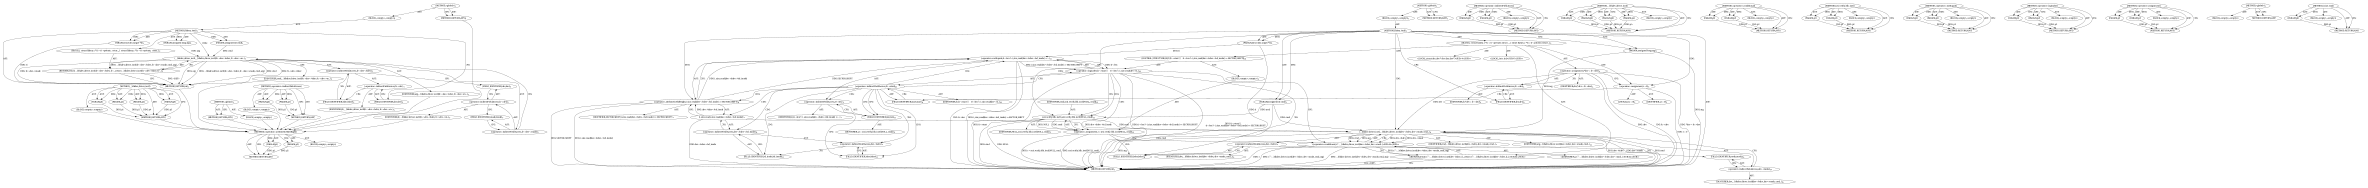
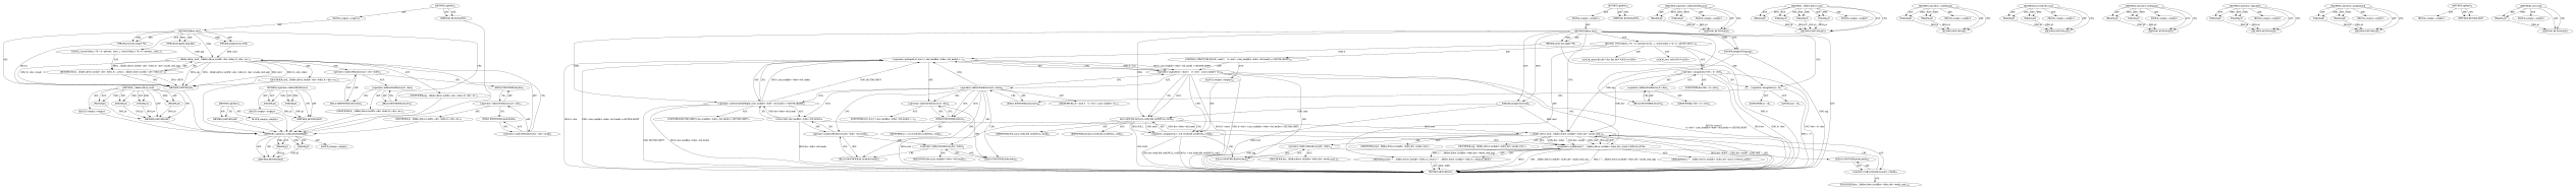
  digraph {
    fontname=Merriweather
    node [fontname=Merriweather]
    edge [fontname=Merriweather]
    n1 [label=<(METHOD,&lt;global&gt;)<SUB>1</SUB>>]
    n2 [label=<(BLOCK,&lt;empty&gt;,&lt;empty&gt;)<SUB>1</SUB>>]
    n3 [label=<(METHOD_RETURN,ANY)<SUB>1</SUB>>]
    n4 [label=<(METHOD,flakey_ioctl)<SUB>1</SUB>>]
    n5 [label=<(METHOD,&lt;operator&gt;.arithmeticShiftRight)>]
    n6 [label=<(PARAM,struct dm_target *ti)<SUB>1</SUB>>]
    n7 [label=<(PARAM,unsigned int cmd)<SUB>1</SUB>>]
    n8 [label=<(PARAM,unsigned long arg)<SUB>1</SUB>>]
    n9 [label=<(BLOCK,{  	struct flakey_c *fc = ti-&gt;private;   	retur...,{  	struct flakey_c *fc = ti-&gt;private;   	retur...)<SUB>2</SUB>>]
    n10 [label=<(__blkdev_driver_ioctl,__blkdev_driver_ioctl(fc-&gt;dev-&gt;bdev, fc-&gt;dev-&gt;m...)<SUB>5</SUB>>]
    n11 [label=<(FIELD_IDENTIFIER,dev,dev)<SUB>5</SUB>>]
    n12 [label=<(METHOD_RETURN,int)<SUB>1</SUB>>]
    n13 [label=<(RETURN,return __blkdev_driver_ioctl(fc-&gt;dev-&gt;bdev, fc-...,return __blkdev_driver_ioctl(fc-&gt;dev-&gt;bdev, fc-...)<SUB>5</SUB>>]
    n14 [label=<(&lt;operator&gt;.indirectFieldAccess,fc-&gt;dev-&gt;bdev)<SUB>5</SUB>>]
    n15 [label=<(&lt;operator&gt;.indirectFieldAccess,fc-&gt;dev-&gt;mode)<SUB>5</SUB>>]
    n16 [label=<(IDENTIFIER,cmd,__blkdev_driver_ioctl(fc-&gt;dev-&gt;bdev, fc-&gt;dev-&gt;m...)<SUB>5</SUB>>]
    n17 [label=<(IDENTIFIER,arg,__blkdev_driver_ioctl(fc-&gt;dev-&gt;bdev, fc-&gt;dev-&gt;m...)<SUB>5</SUB>>]
    n18 [label=<(&lt;operator&gt;.indirectFieldAccess,fc-&gt;dev)<SUB>5</SUB>>]
    n19 [label=<(FIELD_IDENTIFIER,bdev,bdev)<SUB>5</SUB>>]
    n20 [label=<(FIELD_IDENTIFIER,dev,dev)<SUB>5</SUB>>]
    n21 [label=<(&lt;operator&gt;.indirectFieldAccess,fc-&gt;dev)<SUB>5</SUB>>]
    n22 [label=<(FIELD_IDENTIFIER,mode,mode)<SUB>5</SUB>>]
    n23 [label=<(IDENTIFIER,fc,__blkdev_driver_ioctl(fc-&gt;dev-&gt;bdev, fc-&gt;dev-&gt;m...)<SUB>5</SUB>>]
    n24 [label=<(PARAM,p1)>]
    n25 [label=<(PARAM,p2)>]
    n26 [label=<(BLOCK,&lt;empty&gt;,&lt;empty&gt;)>]
    n27 [label=<(METHOD_RETURN,ANY)>]
    n28 [label=<(IDENTIFIER,fc,__blkdev_driver_ioctl(fc-&gt;dev-&gt;bdev, fc-&gt;dev-&gt;m...)<SUB>5</SUB>>]
    n29 [label=<(METHOD,&lt;operator&gt;.indirectFieldAccess)>]
    n30 [label=<(PARAM,p1)>]
    n31 [label=<(PARAM,p2)>]
    n32 [label=<(BLOCK,&lt;empty&gt;,&lt;empty&gt;)>]
    n33 [label=<(METHOD_RETURN,ANY)>]
    n34 [label=<(METHOD,__blkdev_driver_ioctl)>]
    n35 [label=<(PARAM,p1)>]
    n36 [label=<(PARAM,p2)>]
    n37 [label=<(PARAM,p3)>]
    n38 [label=<(PARAM,p4)>]
    n39 [label=<(BLOCK,&lt;empty&gt;,&lt;empty&gt;)>]
    n40 [label=<(METHOD_RETURN,ANY)>]
    n41 [label=<(METHOD,&lt;global&gt;)<SUB>1</SUB>>]
    n42 [label=<(BLOCK,&lt;empty&gt;,&lt;empty&gt;)>]
    n43 [label=<(METHOD_RETURN,ANY)>]
    n44 [label=<(METHOD,&lt;global&gt;)<SUB>1</SUB>>]
    n45 [label=<(BLOCK,&lt;empty&gt;,&lt;empty&gt;)<SUB>1</SUB>>]
    n46 [label=<(METHOD_RETURN,ANY)<SUB>1</SUB>>]
    n47 [label=<(METHOD,flakey_ioctl)<SUB>1</SUB>>]
    n48 [label=<(PARAM,struct dm_target *ti)<SUB>1</SUB>>]
    n49 [label=<(PARAM,unsigned int cmd)<SUB>1</SUB>>]
    n50 [label=<(PARAM,unsigned long arg)<SUB>1</SUB>>]
    n51 [label=<(BLOCK,{  	struct flakey_c *fc = ti-&gt;private; 	struct ...,{  	struct flakey_c *fc = ti-&gt;private; 	struct ...)<SUB>2</SUB>>]
    n52 [label=<(FIELD_IDENTIFIER,dev,dev)<SUB>4</SUB>>]
    n53 [label=<(&lt;operator&gt;.assignment,r = 0)<SUB>5</SUB>>]
    n54 [label=<(&lt;operator&gt;.arithmeticShiftRight,i_size_read(dev-&gt;bdev-&gt;bd_inode) &gt;&gt; SECTOR_SHIFT)<SUB>11</SUB>>]
    n55 [label=<(scsi_verify_blk_ioctl,scsi_verify_blk_ioctl(NULL, cmd))<SUB>12</SUB>>]
    n56 [label=<(__blkdev_driver_ioctl,__blkdev_driver_ioctl(dev-&gt;bdev, dev-&gt;mode, cmd...)<SUB>14</SUB>>]
    n57 [label=<(METHOD_RETURN,int)<SUB>1</SUB>>]
    n58 [label=<(&lt;operator&gt;.notEquals,ti-&gt;len != i_size_read(dev-&gt;bdev-&gt;bd_inode) &gt;&gt; ...)<SUB>11</SUB>>]
    n59 [label="<(LOCAL,struct dm_dev* dev: dm_dev*)<SUB>4</SUB>>"]
    n60 [label=<(&lt;operator&gt;.assignment,*dev = fc-&gt;dev)<SUB>4</SUB>>]
    n61 [label="<(LOCAL,int r: int)<SUB>5</SUB>>"]
    n62 [label=<(CONTROL_STRUCTURE,IF,if (fc-&gt;start || 	    ti-&gt;len != i_size_read(dev-&gt;bdev-&gt;bd_inode) &gt;&gt; SECTOR_SHIFT))<SUB>10</SUB>>]
    n63 [label="<(RETURN,return r ? : __blkdev_driver_ioctl(dev-&gt;bdev, d...,return r ? : __blkdev_driver_ioctl(dev-&gt;bdev, d...)<SUB>14</SUB>>"]
    n64 [label=<(&lt;operator&gt;.indirectFieldAccess,fc-&gt;dev)<SUB>4</SUB>>]
    n65 [label=<(IDENTIFIER,r,r = 0)<SUB>5</SUB>>]
    n66 [label=<(LITERAL,0,r = 0)<SUB>5</SUB>>]
    n67 [label=<(FIELD_IDENTIFIER,start,start)<SUB>10</SUB>>]
    n68 [label=<(i_size_read,i_size_read(dev-&gt;bdev-&gt;bd_inode))<SUB>11</SUB>>]
    n69 [label=<(IDENTIFIER,SECTOR_SHIFT,i_size_read(dev-&gt;bdev-&gt;bd_inode) &gt;&gt; SECTOR_SHIFT)<SUB>11</SUB>>]
    n70 [label=<(&lt;operator&gt;.assignment,r = scsi_verify_blk_ioctl(NULL, cmd))<SUB>12</SUB>>]
    n71 [label=<(IDENTIFIER,NULL,scsi_verify_blk_ioctl(NULL, cmd))<SUB>12</SUB>>]
    n72 [label=<(IDENTIFIER,cmd,scsi_verify_blk_ioctl(NULL, cmd))<SUB>12</SUB>>]
    n73 [label="<(&lt;operator&gt;.conditional,r ? : __blkdev_driver_ioctl(dev-&gt;bdev, dev-&gt;mod...)<SUB>14</SUB>>"]
    n74 [label=<(&lt;operator&gt;.indirectFieldAccess,dev-&gt;bdev)<SUB>14</SUB>>]
    n75 [label=<(&lt;operator&gt;.indirectFieldAccess,dev-&gt;mode)<SUB>14</SUB>>]
    n76 [label=<(IDENTIFIER,cmd,__blkdev_driver_ioctl(dev-&gt;bdev, dev-&gt;mode, cmd...)<SUB>14</SUB>>]
    n77 [label=<(IDENTIFIER,arg,__blkdev_driver_ioctl(dev-&gt;bdev, dev-&gt;mode, cmd...)<SUB>14</SUB>>]
    n78 [label=<(&lt;operator&gt;.logicalOr,fc-&gt;start || 	    ti-&gt;len != i_size_read(dev-&gt;b...)<SUB>10</SUB>>]
    n79 [label=<(&lt;operator&gt;.indirectFieldAccess,ti-&gt;len)<SUB>11</SUB>>]
    n80 [label=<(IDENTIFIER,dev,*dev = fc-&gt;dev)<SUB>4</SUB>>]
    n81 [label=<(BLOCK,&lt;empty&gt;,&lt;empty&gt;)<SUB>12</SUB>>]
    n82 [label=<(IDENTIFIER,fc,*dev = fc-&gt;dev)<SUB>4</SUB>>]
    n83 [label=<(&lt;operator&gt;.indirectFieldAccess,fc-&gt;start)<SUB>10</SUB>>]
    n84 [label=<(FIELD_IDENTIFIER,bdev,bdev)<SUB>14</SUB>>]
    n85 [label=<(IDENTIFIER,fc,fc-&gt;start || 	    ti-&gt;len != i_size_read(dev-&gt;b...)<SUB>10</SUB>>]
    n86 [label=<(FIELD_IDENTIFIER,len,len)<SUB>11</SUB>>]
    n87 [label=<(&lt;operator&gt;.indirectFieldAccess,dev-&gt;bdev-&gt;bd_inode)<SUB>11</SUB>>]
    n88 [label=<(&lt;operator&gt;.indirectFieldAccess,dev-&gt;bdev)<SUB>11</SUB>>]
    n89 [label=<(FIELD_IDENTIFIER,bdev,bdev)<SUB>11</SUB>>]
    n90 [label=<(FIELD_IDENTIFIER,bd_inode,bd_inode)<SUB>11</SUB>>]
    n91 [label="<(IDENTIFIER,r,r ? : __blkdev_driver_ioctl(dev-&gt;bdev, dev-&gt;mod...)<SUB>14</SUB>>"]
    n92 [label=<(IDENTIFIER,ti,ti-&gt;len != i_size_read(dev-&gt;bdev-&gt;bd_inode) &gt;&gt; ...)<SUB>11</SUB>>]
    n93 [label=<(IDENTIFIER,r,r = scsi_verify_blk_ioctl(NULL, cmd))<SUB>12</SUB>>]
+   n94 [label=<(IDENTIFIER,dev,i_size_read(dev-&gt;bdev-&gt;bd_inode))<SUB>11</SUB>>]
    n95 [label=<(IDENTIFIER,dev,__blkdev_driver_ioctl(dev-&gt;bdev, dev-&gt;mode, cmd...)<SUB>14</SUB>>]
    n96 [label=<(FIELD_IDENTIFIER,mode,mode)<SUB>14</SUB>>]
    n97 [label=<(IDENTIFIER,dev,__blkdev_driver_ioctl(dev-&gt;bdev, dev-&gt;mode, cmd...)<SUB>14</SUB>>]
    n98 [label=<(METHOD,&lt;operator&gt;.indirectFieldAccess)>]
    n99 [label=<(PARAM,p1)>]
    n100 [label=<(PARAM,p2)>]
    n101 [label=<(BLOCK,&lt;empty&gt;,&lt;empty&gt;)>]
    n102 [label=<(METHOD_RETURN,ANY)>]
    n103 [label=<(METHOD,__blkdev_driver_ioctl)>]
    n104 [label=<(PARAM,p1)>]
    n105 [label=<(PARAM,p2)>]
    n106 [label=<(PARAM,p3)>]
    n107 [label=<(PARAM,p4)>]
    n108 [label=<(BLOCK,&lt;empty&gt;,&lt;empty&gt;)>]
    n109 [label=<(METHOD_RETURN,ANY)>]
    n110 [label=<(METHOD,&lt;operator&gt;.conditional)>]
    n111 [label=<(PARAM,p1)>]
    n112 [label=<(PARAM,p2)>]
    n113 [label=<(BLOCK,&lt;empty&gt;,&lt;empty&gt;)>]
    n114 [label=<(METHOD_RETURN,ANY)>]
    n115 [label=<(METHOD,scsi_verify_blk_ioctl)>]
    n116 [label=<(PARAM,p1)>]
    n117 [label=<(PARAM,p2)>]
    n118 [label=<(BLOCK,&lt;empty&gt;,&lt;empty&gt;)>]
    n119 [label=<(METHOD_RETURN,ANY)>]
    n120 [label=<(METHOD,&lt;operator&gt;.notEquals)>]
    n121 [label=<(PARAM,p1)>]
    n122 [label=<(PARAM,p2)>]
    n123 [label=<(BLOCK,&lt;empty&gt;,&lt;empty&gt;)>]
    n124 [label=<(METHOD_RETURN,ANY)>]
    n125 [label=<(METHOD,&lt;operator&gt;.logicalOr)>]
    n126 [label=<(PARAM,p1)>]
    n127 [label=<(PARAM,p2)>]
    n128 [label=<(BLOCK,&lt;empty&gt;,&lt;empty&gt;)>]
    n129 [label=<(METHOD_RETURN,ANY)>]
    n130 [label=<(METHOD,&lt;operator&gt;.assignment)>]
    n131 [label=<(PARAM,p1)>]
    n132 [label=<(PARAM,p2)>]
    n133 [label=<(BLOCK,&lt;empty&gt;,&lt;empty&gt;)>]
    n134 [label=<(METHOD_RETURN,ANY)>]
    n135 [label=<(METHOD,&lt;global&gt;)<SUB>1</SUB>>]
    n136 [label=<(BLOCK,&lt;empty&gt;,&lt;empty&gt;)>]
    n137 [label=<(METHOD_RETURN,ANY)>]
    n138 [label=<(METHOD,i_size_read)>]
    n139 [label=<(PARAM,p1)>]
    n140 [label=<(BLOCK,&lt;empty&gt;,&lt;empty&gt;)>]
    n141 [label=<(METHOD_RETURN,ANY)>]
    n1 -> n2 [label="AST: "]
    n1 -> n3 [label="AST: "]
    n1 -> n3 [label="CFG: "]
    n2 -> n4 [label="AST: "]
    n3 -> n5
    n4 -> n6 [label="AST: "]
    n4 -> n6 [label="DDG: "]
    n4 -> n7 [label="AST: "]
    n4 -> n7 [label="DDG: "]
    n4 -> n8 [label="AST: "]
    n4 -> n8 [label="DDG: "]
    n4 -> n9 [label="AST: "]
    n4 -> n10 [label="DDG: "]
    n4 -> n11 [label="CFG: "]
    n4 -> n12 [label="AST: "]
    n5 -> n24 [label="AST: "]
    n5 -> n24 [label="DDG: "]
    n5 -> n25 [label="AST: "]
    n5 -> n25 [label="DDG: "]
    n5 -> n26 [label="AST: "]
    n5 -> n27 [label="AST: "]
    n5 -> n27 [label="CFG: "]
    n6 -> n12 [label="DDG: ti"]
    n7 -> n10 [label="DDG: cmd"]
    n8 -> n10 [label="DDG: arg"]
    n9 -> n13 [label="AST: "]
    n10 -> n12 [label="DDG: fc-&gt;dev-&gt;bdev"]
    n10 -> n12 [label="DDG: fc-&gt;dev-&gt;mode"]
    n10 -> n12 [label="DDG: cmd"]
    n10 -> n12 [label="DDG: arg"]
    n10 -> n12 [label="DDG: __blkdev_driver_ioctl(fc-&gt;dev-&gt;bdev, fc-&gt;dev-&gt;mode, cmd, arg)"]
    n10 -> n13 [label="CFG: "]
    n10 -> n13 [label="DDG: __blkdev_driver_ioctl(fc-&gt;dev-&gt;bdev, fc-&gt;dev-&gt;mode, cmd, arg)"]
    n10 -> n14 [label="AST: "]
    n10 -> n15 [label="AST: "]
    n10 -> n16 [label="AST: "]
    n10 -> n17 [label="AST: "]
    n11 -> n18 [label="CFG: "]
    n12 -> n5
    n13 -> n10 [label="AST: "]
    n13 -> n12 [label="CFG: "]
    n13 -> n12 [label="DDG: &lt;RET&gt;"]
    n14 -> n18 [label="AST: "]
    n14 -> n19 [label="AST: "]
    n14 -> n20 [label="CFG: "]
    n15 -> n10 [label="CFG: "]
    n15 -> n21 [label="AST: "]
    n15 -> n22 [label="AST: "]
    n16 -> n5
    n17 -> n5
    n18 -> n11 [label="AST: "]
    n18 -> n19 [label="CFG: "]
    n18 -> n23 [label="AST: "]
    n19 -> n14 [label="CFG: "]
    n20 -> n21 [label="CFG: "]
    n21 -> n20 [label="AST: "]
    n21 -> n22 [label="CFG: "]
    n21 -> n28 [label="AST: "]
    n22 -> n15 [label="CFG: "]
    n23 -> n5
    n24 -> n27 [label="DDG: p1"]
    n25 -> n27 [label="DDG: p2"]
    n28 -> n5
    n29 -> n30 [label="AST: "]
    n29 -> n30 [label="DDG: "]
    n29 -> n31 [label="AST: "]
    n29 -> n31 [label="DDG: "]
    n29 -> n32 [label="AST: "]
    n29 -> n33 [label="AST: "]
    n29 -> n33 [label="CFG: "]
    n30 -> n33 [label="DDG: p1"]
    n31 -> n33 [label="DDG: p2"]
    n32 -> n5
    n33 -> n5
    n34 -> n35 [label="AST: "]
    n34 -> n35 [label="DDG: "]
    n34 -> n36 [label="AST: "]
    n34 -> n36 [label="DDG: "]
    n34 -> n37 [label="AST: "]
    n34 -> n37 [label="DDG: "]
    n34 -> n38 [label="AST: "]
    n34 -> n38 [label="DDG: "]
    n34 -> n39 [label="AST: "]
    n34 -> n40 [label="AST: "]
    n34 -> n40 [label="CFG: "]
    n35 -> n40 [label="DDG: p1"]
    n36 -> n40 [label="DDG: p2"]
    n37 -> n40 [label="DDG: p3"]
    n38 -> n40 [label="DDG: p4"]
    n39 -> n5
    n40 -> n5
    n41 -> n42 [label="AST: "]
    n41 -> n43 [label="AST: "]
    n41 -> n43 [label="CFG: "]
    n42 -> n5
    n43 -> n5
    n44 -> n45 [label="AST: "]
    n44 -> n46 [label="AST: "]
    n44 -> n46 [label="CFG: "]
    n45 -> n47 [label="AST: "]
    n47 -> n48 [label="AST: "]
    n47 -> n48 [label="DDG: "]
    n47 -> n49 [label="AST: "]
    n47 -> n49 [label="DDG: "]
    n47 -> n50 [label="AST: "]
    n47 -> n50 [label="DDG: "]
    n47 -> n51 [label="AST: "]
    n47 -> n52 [label="CFG: "]
    n47 -> n53 [label="DDG: "]
    n47 -> n54 [label="DDG: "]
    n47 -> n55 [label="DDG: "]
    n47 -> n56 [label="DDG: "]
    n47 -> n57 [label="AST: "]
    n48 -> n57 [label="DDG: ti"]
    n48 -> n58 [label="DDG: ti"]
    n49 -> n55 [label="DDG: cmd"]
    n49 -> n56 [label="DDG: cmd"]
    n49 -> n57 [label="DDG: cmd"]
    n50 -> n56 [label="DDG: arg"]
    n50 -> n57 [label="DDG: arg"]
    n51 -> n53 [label="AST: "]
    n51 -> n59 [label="AST: "]
    n51 -> n60 [label="AST: "]
    n51 -> n61 [label="AST: "]
    n51 -> n62 [label="AST: "]
    n51 -> n63 [label="AST: "]
    n52 -> n64 [label="CFG: "]
    n53 -> n57 [label="DDG: r = 0"]
    n53 -> n65 [label="AST: "]
    n53 -> n66 [label="AST: "]
    n53 -> n67 [label="CFG: "]
    n54 -> n57 [label="DDG: i_size_read(dev-&gt;bdev-&gt;bd_inode)"]
    n54 -> n57 [label="DDG: SECTOR_SHIFT"]
    n54 -> n58 [label="CFG: "]
    n54 -> n58 [label="DDG: i_size_read(dev-&gt;bdev-&gt;bd_inode)"]
    n54 -> n58 [label="DDG: SECTOR_SHIFT"]
    n54 -> n68 [label="AST: "]
    n54 -> n69 [label="AST: "]
    n55 -> n56 [label="DDG: cmd"]
    n55 -> n57 [label="DDG: cmd"]
    n55 -> n57 [label="DDG: NULL"]
    n55 -> n70 [label="CFG: "]
    n55 -> n70 [label="DDG: NULL"]
    n55 -> n70 [label="DDG: cmd"]
    n55 -> n71 [label="AST: "]
-   n72 -> n55 [label="AST: "]
+   n55 -> n72 [label="AST: "]
    n56 -> n57 [label="DDG: dev-&gt;bdev"]
    n56 -> n57 [label="DDG: dev-&gt;mode"]
    n56 -> n57 [label="DDG: cmd"]
    n56 -> n57 [label="DDG: arg"]
    n56 -> n73 [label="CFG: "]
    n56 -> n73 [label="DDG: dev-&gt;bdev"]
    n56 -> n73 [label="DDG: dev-&gt;mode"]
    n56 -> n73 [label="DDG: cmd"]
    n56 -> n73 [label="DDG: arg"]
    n56 -> n74 [label="AST: "]
    n56 -> n75 [label="AST: "]
    n56 -> n76 [label="AST: "]
    n56 -> n77 [label="AST: "]
    n58 -> n54 [label="AST: "]
    n58 -> n57 [label="DDG: ti-&gt;len"]
    n58 -> n57 [label="DDG: i_size_read(dev-&gt;bdev-&gt;bd_inode) &gt;&gt; SECTOR_SHIFT"]
    n58 -> n78 [label="CFG: "]
    n58 -> n78 [label="DDG: ti-&gt;len"]
    n58 -> n78 [label="DDG: i_size_read(dev-&gt;bdev-&gt;bd_inode) &gt;&gt; SECTOR_SHIFT"]
    n58 -> n79 [label="AST: "]
    n60 -> n53 [label="CFG: "]
    n60 -> n56 [label="DDG: dev"]
    n60 -> n57 [label="DDG: dev"]
    n60 -> n57 [label="DDG: fc-&gt;dev"]
    n60 -> n57 [label="DDG: *dev = fc-&gt;dev"]
    n60 -> n64 [label="AST: "]
    n60 -> n80 [label="AST: "]
    n62 -> n78 [label="AST: "]
    n62 -> n81 [label="AST: "]
    n63 -> n57 [label="CFG: "]
    n63 -> n57 [label="DDG: &lt;RET&gt;"]
    n63 -> n73 [label="AST: "]
    n64 -> n52 [label="AST: "]
    n64 -> n60 [label="CFG: "]
    n64 -> n82 [label="AST: "]
    n67 -> n83 [label="CFG: "]
    n68 -> n54 [label="CFG: "]
    n68 -> n54 [label="DDG: dev-&gt;bdev-&gt;bd_inode"]
    n68 -> n56 [label="DDG: dev-&gt;bdev-&gt;bd_inode"]
    n68 -> n57 [label="DDG: dev-&gt;bdev-&gt;bd_inode"]
    n68 -> n87 [label="AST: "]
    n70 -> n55 [label="AST: "]
    n70 -> n57 [label="DDG: scsi_verify_blk_ioctl(NULL, cmd)"]
    n70 -> n57 [label="DDG: r = scsi_verify_blk_ioctl(NULL, cmd)"]
    n70 -> n73 [label="CFG: "]
    n70 -> n84 [label="CFG: "]
    n73 -> n56 [label="AST: "]
    n73 -> n57 [label="DDG: r"]
    n73 -> n57 [label="DDG: __blkdev_driver_ioctl(dev-&gt;bdev, dev-&gt;mode, cmd, arg)"]
    n73 -> n57 [label="DDG: r ? : __blkdev_driver_ioctl(dev-&gt;bdev, dev-&gt;mode, cmd, arg)"]
    n73 -> n63 [label="CFG: "]
    n73 -> n63 [label="DDG: r ? : __blkdev_driver_ioctl(dev-&gt;bdev, dev-&gt;mode, cmd, arg)"]
    n73 -> n91 [label="AST: "]
    n74 -> n84 [label="AST: "]
    n74 -> n95 [label="AST: "]
    n74 -> n96 [label="CFG: "]
    n75 -> n56 [label="CFG: "]
    n75 -> n96 [label="AST: "]
    n75 -> n97 [label="AST: "]
    n78 -> n55 [label="CFG: "]
    n78 -> n55 [label="CDG: "]
    n78 -> n57 [label="DDG: fc-&gt;start"]
    n78 -> n57 [label="DDG: ti-&gt;len != i_size_read(dev-&gt;bdev-&gt;bd_inode) &gt;&gt; SECTOR_SHIFT"]
    n78 -> n57 [label="DDG: fc-&gt;start ||\n	    ti-&gt;len != i_size_read(dev-&gt;bdev-&gt;bd_inode) &gt;&gt; SECTOR_SHIFT"]
    n78 -> n58 [label="AST: "]
    n78 -> n70 [label="CDG: "]
    n78 -> n73 [label="CFG: "]
    n78 -> n83 [label="AST: "]
    n78 -> n84 [label="CFG: "]
    n79 -> n86 [label="AST: "]
    n79 -> n89 [label="CFG: "]
    n79 -> n92 [label="AST: "]
    n81 -> n70 [label="AST: "]
    n83 -> n54 [label="CDG: "]
    n83 -> n58 [label="CDG: "]
    n83 -> n67 [label="AST: "]
    n83 -> n68 [label="CDG: "]
    n83 -> n78 [label="CFG: "]
    n83 -> n79 [label="CDG: "]
    n83 -> n85 [label="AST: "]
    n83 -> n86 [label="CFG: "]
    n83 -> n86 [label="CDG: "]
    n83 -> n87 [label="CDG: "]
    n83 -> n88 [label="CDG: "]
    n83 -> n89 [label="CDG: "]
    n83 -> n90 [label="CDG: "]
    n84 -> n74 [label="CFG: "]
    n86 -> n79 [label="CFG: "]
    n86 -> n93 [label="AST: "]
    n87 -> n68 [label="CFG: "]
    n87 -> n88 [label="AST: "]
    n87 -> n90 [label="AST: "]
    n88 -> n89 [label="AST: "]
    n88 -> n90 [label="CFG: "]
+   n88 -> n94 [label="AST: "]
    n89 -> n88 [label="CFG: "]
    n90 -> n87 [label="CFG: "]
    n96 -> n75 [label="CFG: "]
    n98 -> n99 [label="AST: "]
    n98 -> n99 [label="DDG: "]
    n98 -> n100 [label="AST: "]
    n98 -> n100 [label="DDG: "]
    n98 -> n101 [label="AST: "]
    n98 -> n102 [label="AST: "]
    n98 -> n102 [label="CFG: "]
    n99 -> n102 [label="DDG: p1"]
    n100 -> n102 [label="DDG: p2"]
    n103 -> n104 [label="AST: "]
    n103 -> n104 [label="DDG: "]
    n103 -> n105 [label="AST: "]
    n103 -> n105 [label="DDG: "]
    n103 -> n106 [label="AST: "]
    n103 -> n106 [label="DDG: "]
    n103 -> n107 [label="AST: "]
    n103 -> n107 [label="DDG: "]
    n103 -> n108 [label="AST: "]
    n103 -> n109 [label="AST: "]
    n103 -> n109 [label="CFG: "]
    n104 -> n109 [label="DDG: p1"]
    n105 -> n109 [label="DDG: p2"]
    n106 -> n109 [label="DDG: p3"]
    n107 -> n109 [label="DDG: p4"]
    n110 -> n111 [label="AST: "]
    n110 -> n111 [label="DDG: "]
    n110 -> n112 [label="AST: "]
    n110 -> n112 [label="DDG: "]
    n110 -> n113 [label="AST: "]
    n110 -> n114 [label="AST: "]
    n110 -> n114 [label="CFG: "]
    n111 -> n114 [label="DDG: p1"]
    n112 -> n114 [label="DDG: p2"]
    n115 -> n116 [label="AST: "]
    n115 -> n116 [label="DDG: "]
    n115 -> n117 [label="AST: "]
    n115 -> n117 [label="DDG: "]
    n115 -> n118 [label="AST: "]
    n115 -> n119 [label="AST: "]
    n115 -> n119 [label="CFG: "]
    n116 -> n119 [label="DDG: p1"]
    n117 -> n119 [label="DDG: p2"]
    n120 -> n121 [label="AST: "]
    n120 -> n121 [label="DDG: "]
    n120 -> n122 [label="AST: "]
    n120 -> n122 [label="DDG: "]
    n120 -> n123 [label="AST: "]
    n120 -> n124 [label="AST: "]
    n120 -> n124 [label="CFG: "]
    n121 -> n124 [label="DDG: p1"]
    n122 -> n124 [label="DDG: p2"]
    n125 -> n126 [label="AST: "]
    n125 -> n126 [label="DDG: "]
    n125 -> n127 [label="AST: "]
    n125 -> n127 [label="DDG: "]
    n125 -> n128 [label="AST: "]
    n125 -> n129 [label="AST: "]
    n125 -> n129 [label="CFG: "]
    n126 -> n129 [label="DDG: p1"]
    n127 -> n129 [label="DDG: p2"]
    n130 -> n131 [label="AST: "]
    n130 -> n131 [label="DDG: "]
    n130 -> n132 [label="AST: "]
    n130 -> n132 [label="DDG: "]
    n130 -> n133 [label="AST: "]
    n130 -> n134 [label="AST: "]
    n130 -> n134 [label="CFG: "]
    n131 -> n134 [label="DDG: p1"]
    n132 -> n134 [label="DDG: p2"]
    n135 -> n136 [label="AST: "]
    n135 -> n137 [label="AST: "]
    n135 -> n137 [label="CFG: "]
    n138 -> n139 [label="AST: "]
    n138 -> n139 [label="DDG: "]
    n138 -> n140 [label="AST: "]
    n138 -> n141 [label="AST: "]
    n138 -> n141 [label="CFG: "]
    n139 -> n141 [label="DDG: p1"]
  }
